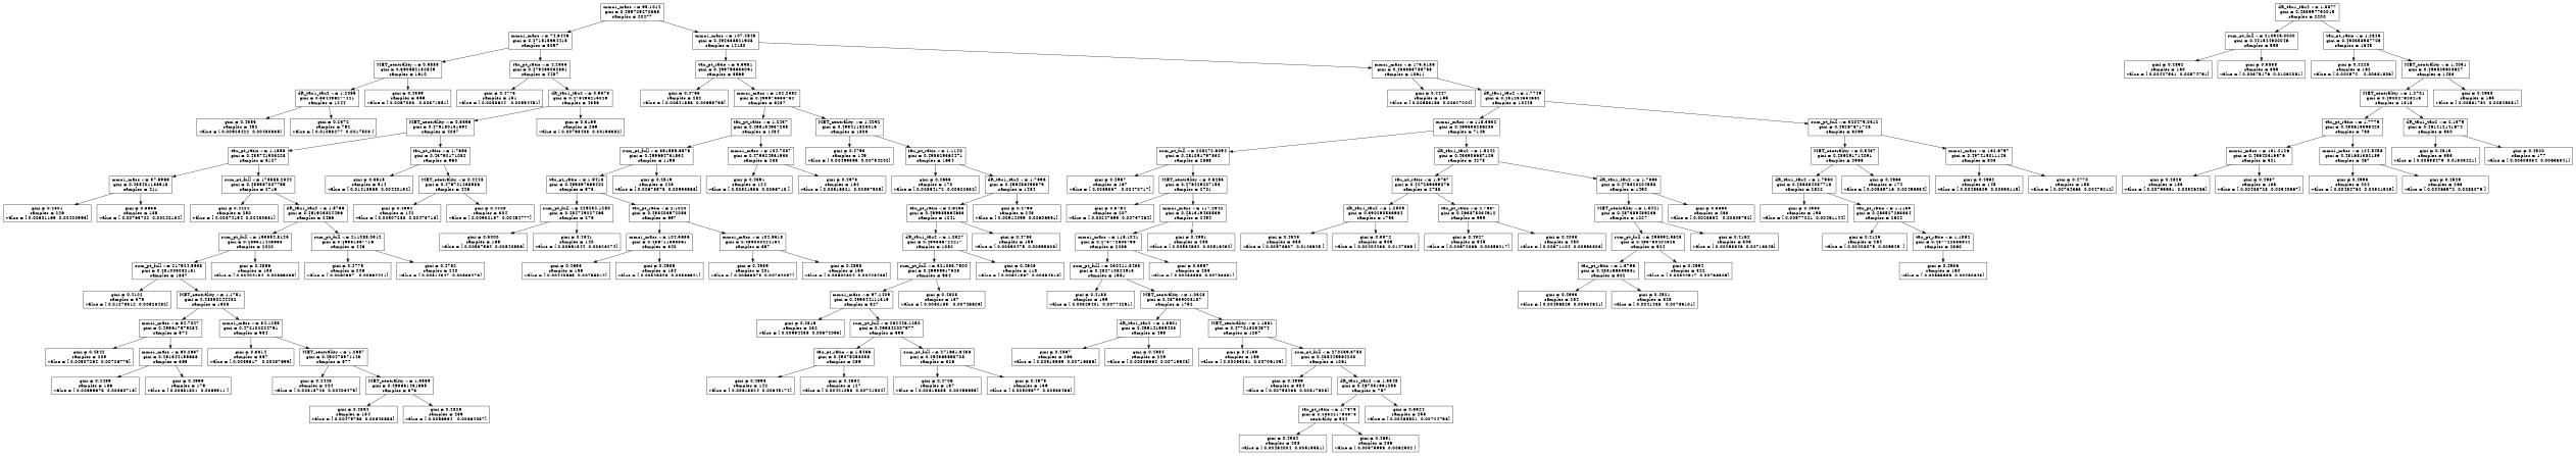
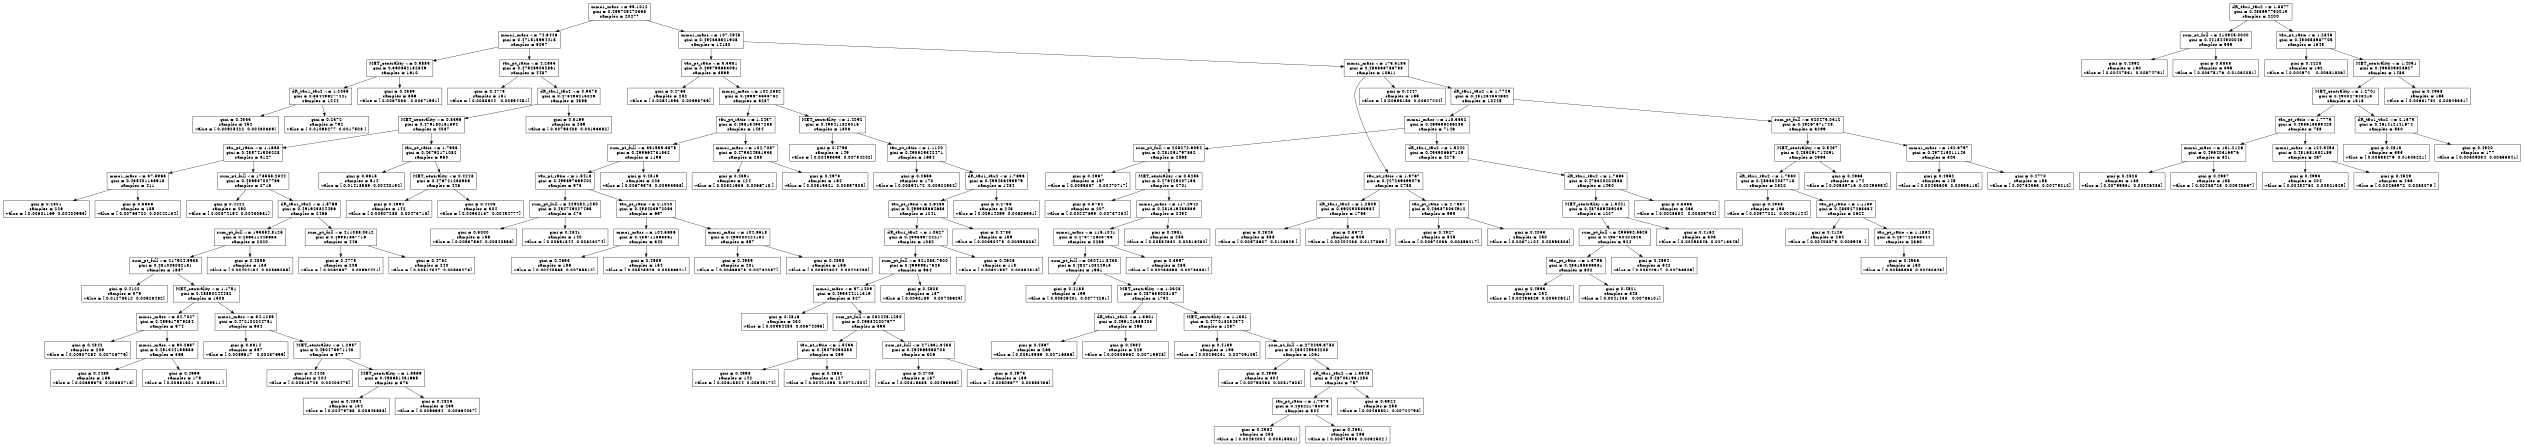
  digraph {
    fontname="DejaVu Serif"
    node [fontname="DejaVu Serif" shape=box]
    edge [fontname="DejaVu Serif"]
    n1 [label="mmc1_mass <= 95.1012\ngini = 0.499725270368\nsamples = 20277"]
    n2 [label="mmc1_mass <= 74.6446\ngini = 0.471515994415\nsamples = 6097"]
    n3 [label="mmc1_mass <= 107.4545\ngini = 0.492336521908\nsamples = 14180"]
    n4 [label="MET_centrality <= 0.5883\ngini = 0.390652182849\nsamples = 1610"]
    n5 [label="tau_pt_ratio <= 4.2355\ngini = 0.479259082861\nsamples = 4487"]
    n6 [label="tau_pt_ratio <= 3.5981\ngini = 0.499795683091\nsamples = 3569"]
    n7 [label="mmc1_mass <= 175.5185\ngini = 0.483363788788\nsamples = 10611"]
    n8 [label="gini = 0.4589\nsamples = 366\nvalue = [ 0.0067083   0.00371951]"]
    n9 [label="dR_tau1_tau2 <= 1.2055\ngini = 0.354496277421\nsamples = 1244"]
    n10 [label="dR_tau1_tau2 <= 0.9378\ngini = 0.475495215029\nsamples = 4356"]
    n11 [label="gini = 0.4775\nsamples = 131\nvalue = [ 0.0038624   0.00594451]"]
    n12 [label="gini = 0.2372\nsamples = 792\nvalue = [ 0.01098277  0.0017508 ]"]
    n13 [label="gini = 0.4333\nsamples = 452\nvalue = [ 0.00925422  0.00430339]"]
    n14 [label="gini = 0.3169\nsamples = 269\nvalue = [ 0.00798408  0.00196382]"]
    n15 [label="MET_centrality <= 0.8396\ngini = 0.479180151594\nsamples = 4087"]
    n16 [label="tau_pt_ratio <= 1.7653\ngini = 0.43792171082\nsamples = 960"]
    n17 [label="tau_pt_ratio <= 1.1658\ngini = 0.485741503228\nsamples = 3127"]
    n18 [label="gini = 0.3615\nsamples = 514\nvalue = [ 0.01418569  0.00440192]"]
    n19 [label="MET_centrality <= 0.4248\ngini = 0.476721238986\nsamples = 446"]
    n20 [label="mmc1_mass <= 87.5968\ngini = 0.435401138918\nsamples = 411"]
    n21 [label="sum_pt_full <= 178558.2344\ngini = 0.489537007759\nsamples = 2716"]
    n22 [label="gini = 0.4994\nsamples = 142\nvalue = [ 0.00507288  0.00473718]"]
    n23 [label="gini = 0.4408\nsamples = 304\nvalue = [ 0.00932137  0.00454777]"]
    n24 [label="gini = 0.4801\nsamples = 226\nvalue = [ 0.00601169  0.00400993]"]
    n25 [label="gini = 0.3656\nsamples = 185\nvalue = [ 0.00763722  0.00242134]"]
    n26 [label="gini = 0.4422\nsamples = 250\nvalue = [ 0.00874154  0.00430681]"]
    n27 [label="dR_tau1_tau2 <= 1.5766\ngini = 0.491923824496\nsamples = 2466"]
    n28 [label="sum_pt_full <= 193354.8125\ngini = 0.486511446668\nsamples = 2020"]
    n29 [label="sum_pt_full <= 211088.0312\ngini = 0.49981867716\nsamples = 446"]
    n30 [label="gini = 0.4856\nsamples = 133\nvalue = [ 0.00404184  0.00569085]"]
    n31 [label="sum_pt_full <= 217924.5938\ngini = 0.481003082181\nsamples = 1887"]
    n32 [label="gini = 0.4782\nsamples = 240\nvalue = [ 0.00814847  0.00533273]"]
    n33 [label="gini = 0.4775\nsamples = 206\nvalue = [ 0.0062687   0.00964421]"]
    n34 [label="gini = 0.4122\nsamples = 379\nvalue = [ 0.01278312  0.00523482]"]
    n35 [label="MET_centrality <= 1.1751\ngini = 0.48890244482\nsamples = 1508"]
    n36 [label="mmc1_mass <= 84.7027\ngini = 0.499617579284\nsamples = 574"]
    n37 [label="mmc1_mass <= 84.1255\ngini = 0.472102024751\nsamples = 934"]
    n38 [label="gini = 0.4842\nsamples = 209\nvalue = [ 0.00507264  0.00726779]"]
    n39 [label="mmc1_mass <= 90.2637\ngini = 0.491344155686\nsamples = 365"]
    n40 [label="gini = 0.3314\nsamples = 357\nvalue = [ 0.0089617   0.00237699]"]
    n41 [label="MET_centrality <= 1.2987\ngini = 0.490478971143\nsamples = 577"]
    n42 [label="gini = 0.4489\nsamples = 186\nvalue = [ 0.00699673  0.00360718]"]
    n43 [label="gini = 0.4999\nsamples = 179\nvalue = [ 0.00681301  0.0069911 ]"]
    n44 [label="gini = 0.4443\nsamples = 204\nvalue = [ 0.00813723  0.00406475]"]
    n45 [label="MET_centrality <= 1.3569\ngini = 0.498681431665\nsamples = 373"]
    n46 [label="gini = 0.4894\nsamples = 134\nvalue = [ 0.00479768  0.00643688]"]
    n47 [label="gini = 0.4825\nsamples = 239\nvalue = [ 0.0096954   0.00664037]"]
    n48 [label="mmc1_mass <= 102.2582\ngini = 0.499975533732\nsamples = 3287"]
    n49 [label="gini = 0.4763\nsamples = 282\nvalue = [ 0.00641853  0.00998739]"]
    n50 [label="dR_tau1_tau2 <= 1.7749\ngini = 0.481264554682\nsamples = 10445"]
    n51 [label="gini = 0.4447\nsamples = 166\nvalue = [ 0.00653153  0.00327204]"]
    n52 [label="MET_centrality <= 1.4092\ngini = 0.499411823016\nsamples = 1803"]
    n53 [label="tau_pt_ratio <= 1.2437\ngini = 0.498134937238\nsamples = 1484"]
-   n54 [label="tau_pt_ratio <= 1.1140\ngini = 0.498325362471\nsamples = 1654"]
+   n54 [label="tau_pt_ratio <= 1.1140\ngini = 0.498325342471\nsamples = 1654"]
    n55 [label="gini = 0.4793\nsamples = 149\nvalue = [ 0.00499395  0.00754202]"]
    n56 [label="mmc1_mass <= 104.7087\ngini = 0.479324561933\nsamples = 288"]
    n57 [label="sum_pt_full <= 351559.6875\ngini = 0.499664731832\nsamples = 1196"]
    n58 [label="gini = 0.4656\nsamples = 170\nvalue = [ 0.00894172  0.00522532]"]
    n59 [label="dR_tau1_tau2 <= 1.7696\ngini = 0.499486493979\nsamples = 1484"]
    n60 [label="tau_pt_ratio <= 2.6438\ngini = 0.499985664683\nsamples = 1241"]
    n61 [label="gini = 0.4796\nsamples = 243\nvalue = [ 0.00914059  0.00606551]"]
    n62 [label="dR_tau1_tau2 <= 1.0327\ngini = 0.499563724217\nsamples = 1082"]
    n63 [label="gini = 0.4783\nsamples = 159\nvalue = [ 0.00390475  0.00595803]"]
    n64 [label="gini = 0.4626\nsamples = 118\nvalue = [ 0.00621987  0.00354818]"]
    n65 [label="sum_pt_full <= 321083.7500\ngini = 0.49999917525\nsamples = 964"]
    n66 [label="mmc1_mass <= 97.1409\ngini = 0.499344111319\nsamples = 827"]
    n67 [label="gini = 0.4808\nsamples = 137\nvalue = [ 0.0050189   0.00746629]"]
    n68 [label="gini = 0.4816\nsamples = 232\nvalue = [ 0.00994485  0.00674093]"]
    n69 [label="sum_pt_full <= 232446.1250\ngini = 0.499842007977\nsamples = 595"]
    n70 [label="tau_pt_ratio <= 1.5436\ngini = 0.49075053058\nsamples = 269"]
    n71 [label="sum_pt_full <= 271631.3438\ngini = 0.494965598708\nsamples = 326"]
    n72 [label="gini = 0.4998\nsamples = 142\nvalue = [ 0.00618324  0.00645174]"]
    n73 [label="gini = 0.4654\nsamples = 127\nvalue = [ 0.00421098  0.00721504]"]
    n74 [label="gini = 0.4706\nsamples = 187\nvalue = [ 0.00815385  0.00496955]"]
    n75 [label="gini = 0.4975\nsamples = 139\nvalue = [ 0.00509677  0.00586436]"]
    n76 [label="gini = 0.4391\nsamples = 124\nvalue = [ 0.00321936  0.0066718 ]"]
    n77 [label="gini = 0.4973\nsamples = 164\nvalue = [ 0.00515321  0.00597505]"]
    n78 [label="tau_pt_ratio <= 1.5418\ngini = 0.499897369402\nsamples = 973"]
    n79 [label="gini = 0.4819\nsamples = 223\nvalue = [ 0.00675573  0.00993568]"]
    n80 [label="sum_pt_full <= 229282.1250\ngini = 0.484749227465\nsamples = 276"]
    n81 [label="tau_pt_ratio <= 2.1020\ngini = 0.498403972053\nsamples = 697"]
    n82 [label="gini = 0.5000\nsamples = 136\nvalue = [ 0.00537564  0.00540556]"]
    n83 [label="gini = 0.4341\nsamples = 140\nvalue = [ 0.00691844  0.00323274]"]
    n84 [label="mmc1_mass <= 104.5686\ngini = 0.486711898861\nsamples = 340"]
    n85 [label="mmc1_mass <= 104.6518\ngini = 0.499000424154\nsamples = 357"]
    n86 [label="gini = 0.4985\nsamples = 154\nvalue = [ 0.00525528  0.00586921]"]
    n87 [label="gini = 0.4653\nsamples = 186\nvalue = [ 0.00440565  0.00755512]"]
    n88 [label="gini = 0.4858\nsamples = 156\nvalue = [ 0.00602304  0.00428488]"]
    n89 [label="gini = 0.4989\nsamples = 201\nvalue = [ 0.00666878  0.00732057]"]
    n90 [label="mmc1_mass <= 118.3632\ngini = 0.469535286283\nsamples = 7146"]
    n91 [label="sum_pt_full <= 320475.0312\ngini = 0.49267671748\nsamples = 3299"]
    n92 [label="sum_pt_full <= 208272.6094\ngini = 0.481051797832\nsamples = 2868"]
    n93 [label="dR_tau1_tau2 <= 1.5242\ngini = 0.453906687129\nsamples = 4278"]
    n94 [label="MET_centrality <= 0.5437\ngini = 0.489291714091\nsamples = 2996"]
    n95 [label="mmc1_mass <= 132.6797\ngini = 0.497415011143\nsamples = 303"]
    n96 [label="gini = 0.4967\nsamples = 167\nvalue = [ 0.0055337   0.00470717]"]
    n97 [label="MET_centrality <= 0.5253\ngini = 0.476429207153\nsamples = 2701"]
    n98 [label="tau_pt_ratio <= 1.9767\ngini = 0.427239399076\nsamples = 2788"]
    n99 [label="dR_tau1_tau2 <= 1.7363\ngini = 0.476320204558\nsamples = 1490"]
    n100 [label="gini = 0.3764\nsamples = 207\nvalue = [ 0.00247699  0.00737464]"]
    n101 [label="mmc1_mass <= 117.2942\ngini = 0.481319438539\nsamples = 2494"]
    n102 [label="mmc1_mass <= 116.1041\ngini = 0.475772605796\nsamples = 2236"]
    n103 [label="gini = 0.4981\nsamples = 258\nvalue = [ 0.00584682  0.00516432]"]
    n104 [label="sum_pt_full <= 230411.8438\ngini = 0.482710824915\nsamples = 1951"]
    n105 [label="gini = 0.3557\nsamples = 285\nvalue = [ 0.00235898  0.00783381]"]
    n106 [label="gini = 0.4188\nsamples = 199\nvalue = [ 0.00329401  0.00774291]"]
    n107 [label="MET_centrality <= 1.0328\ngini = 0.487635008187\nsamples = 1752"]
    n108 [label="dR_tau1_tau2 <= 1.3601\ngini = 0.499141985403\nsamples = 495"]
    n109 [label="MET_centrality <= 1.1331\ngini = 0.477018254574\nsamples = 1257"]
    n110 [label="gini = 0.4867\nsamples = 266\nvalue = [ 0.00515569  0.00716866]"]
    n111 [label="gini = 0.4984\nsamples = 229\nvalue = [ 0.00806664  0.00719648]"]
    n112 [label="gini = 0.4139\nsamples = 196\nvalue = [ 0.00293231  0.00709109]"]
    n113 [label="sum_pt_full <= 270439.3750\ngini = 0.485445964208\nsamples = 1061"]
    n114 [label="gini = 0.4999\nsamples = 304\nvalue = [ 0.00798268  0.00817608]"]
    n115 [label="dR_tau1_tau2 <= 1.3348\ngini = 0.467031931253\nsamples = 757"]
-   n116 [label="tau_pt_ratio <= 1.7979\ngini = 0.488221760378\ncentrality = 504"]
+   n116 [label="tau_pt_ratio <= 1.7979\ngini = 0.488221760378\nsamples = 504"]
    n117 [label="gini = 0.3924\nsamples = 253\nvalue = [ 0.00265501  0.00724798]"]
    n118 [label="gini = 0.4984\nsamples = 238\nvalue = [ 0.00464004  0.00519581]"]
    n119 [label="gini = 0.4691\nsamples = 266\nvalue = [ 0.00375998  0.0062502 ]"]
    n120 [label="dR_tau1_tau2 <= 1.2509\ngini = 0.390290533984\nsamples = 1793"]
    n121 [label="tau_pt_ratio <= 2.7687\ngini = 0.463878034912\nsamples = 995"]
    n122 [label="MET_centrality <= 1.3421\ngini = 0.487389489239\nsamples = 1227"]
    n123 [label="gini = 0.3863\nsamples = 263\nvalue = [ 0.0028684   0.00809752]"]
    n124 [label="gini = 0.4343\nsamples = 888\nvalue = [ 0.00578607  0.0123629 ]"]
    n125 [label="gini = 0.3372\nsamples = 905\nvalue = [ 0.00404233  0.0147869 ]"]
    n126 [label="gini = 0.4927\nsamples = 545\nvalue = [ 0.00672036  0.00856217]"]
    n127 [label="gini = 0.4033\nsamples = 450\nvalue = [ 0.00371104  0.00953803]"]
    n128 [label="sum_pt_full <= 295592.5625\ngini = 0.495730404623\nsamples = 924"]
    n129 [label="gini = 0.4162\nsamples = 303\nvalue = [ 0.00298846  0.00713346]"]
    n130 [label="tau_pt_ratio <= 1.3796\ngini = 0.483166359581\nsamples = 602"]
    n131 [label="gini = 0.4994\nsamples = 322\nvalue = [ 0.00822917  0.00766509]"]
    n132 [label="gini = 0.4993\nsamples = 254\nvalue = [ 0.00496829  0.00534641]"]
    n133 [label="gini = 0.4521\nsamples = 348\nvalue = [ 0.0041438   0.00786101]"]
    n134 [label="gini = 0.4963\nsamples = 174\nvalue = [ 0.00589716  0.00496554]"]
    n135 [label="dR_tau1_tau2 <= 1.7980\ngini = 0.486834087718\nsamples = 2822"]
    n136 [label="gini = 0.4952\nsamples = 145\nvalue = [ 0.00455609  0.00555115]"]
    n137 [label="gini = 0.4770\nsamples = 158\nvalue = [ 0.00734363  0.00475212]"]
    n138 [label="gini = 0.4938\nsamples = 198\nvalue = [ 0.00577221  0.00461144]"]
    n139 [label="tau_pt_ratio <= 1.1159\ngini = 0.483527268334\nsamples = 2624"]
    n140 [label="gini = 0.4125\nsamples = 264\nvalue = [ 0.00408075  0.009949  ]"]
    n141 [label="tau_pt_ratio <= 1.1864\ngini = 0.487722556844\nsamples = 2360"]
    n142 [label="gini = 0.4936\nsamples = 160\nvalue = [ 0.00565985  0.00450643]"]
    n143 [label="dR_tau1_tau2 <= 1.8877\ngini = 0.483997750015\nsamples = 2200"]
    n144 [label="sum_pt_full <= 210945.0000\ngini = 0.441544900046\nsamples = 555"]
    n145 [label="tau_pt_ratio <= 1.2846\ngini = 0.490358987705\nsamples = 1645"]
    n146 [label="gini = 0.4892\nsamples = 160\nvalue = [ 0.00427531  0.00574791]"]
    n147 [label="gini = 0.3858\nsamples = 395\nvalue = [ 0.00375176  0.01062051]"]
    n148 [label="gini = 0.4228\nsamples = 162\nvalue = [ 0.002972    0.00681806]"]
    n149 [label="MET_centrality <= 1.4051\ngini = 0.493829623627\nsamples = 1483"]
    n150 [label="MET_centrality <= 1.2701\ngini = 0.490027628213\nsamples = 1318"]
    n151 [label="gini = 0.4958\nsamples = 165\nvalue = [ 0.00631782  0.00525351]"]
    n152 [label="tau_pt_ratio <= 1.7779\ngini = 0.498613399428\nsamples = 788"]
    n153 [label="dR_tau1_tau2 <= 2.1375\ngini = 0.461412141674\nsamples = 530"]
    n154 [label="mmc1_mass <= 131.2126\ngini = 0.49640316576\nsamples = 321"]
    n155 [label="mmc1_mass <= 124.5453\ngini = 0.481681382189\nsamples = 467"]
    n156 [label="gini = 0.4313\nsamples = 353\nvalue = [ 0.00598479  0.01303221]"]
    n157 [label="gini = 0.4920\nsamples = 177\nvalue = [ 0.00509034  0.00656341]"]
    n158 [label="gini = 0.4823\nsamples = 183\nvalue = [ 0.00799931  0.00546486]"]
    n159 [label="gini = 0.4987\nsamples = 138\nvalue = [ 0.00488728  0.00540667]"]
    n160 [label="gini = 0.4993\nsamples = 204\nvalue = [ 0.00484762  0.00521529]"]
    n161 [label="gini = 0.4529\nsamples = 263\nvalue = [ 0.00466972  0.0088079 ]"]
    n1 -> n2
    n1 -> n3
    n2 -> n4
    n2 -> n5
    n3 -> n6
    n3 -> n7
    n4 -> n8
    n4 -> n9
    n5 -> n10
    n5 -> n11
    n6 -> n48
    n6 -> n49
    n7 -> n50
    n7 -> n51
    n9 -> n12
    n9 -> n13
    n10 -> n14
    n10 -> n15
    n15 -> n16
    n15 -> n17
    n16 -> n18
    n16 -> n19
    n17 -> n20
    n17 -> n21
    n19 -> n22
    n19 -> n23
    n20 -> n24
    n20 -> n25
    n21 -> n26
    n21 -> n27
    n27 -> n28
    n27 -> n29
    n28 -> n30
    n28 -> n31
    n29 -> n32
    n29 -> n33
    n31 -> n34
    n31 -> n35
    n35 -> n36
    n35 -> n37
    n36 -> n38
    n36 -> n39
    n37 -> n40
    n37 -> n41
    n39 -> n42
    n39 -> n43
    n41 -> n44
    n41 -> n45
    n45 -> n46
    n45 -> n47
    n48 -> n52
    n48 -> n53
    n50 -> n90
    n50 -> n91
    n52 -> n54
    n52 -> n55
    n53 -> n56
    n53 -> n57
    n54 -> n58
    n54 -> n59
    n56 -> n76
    n56 -> n77
    n57 -> n78
    n57 -> n79
    n59 -> n60
    n59 -> n61
    n60 -> n62
    n60 -> n63
    n62 -> n64
    n62 -> n65
    n65 -> n66
    n65 -> n67
    n66 -> n68
    n66 -> n69
    n69 -> n70
    n69 -> n71
    n70 -> n72
    n70 -> n73
    n71 -> n74
    n71 -> n75
    n78 -> n80
    n78 -> n81
    n80 -> n82
    n80 -> n83
    n81 -> n84
    n81 -> n85
    n84 -> n86
    n84 -> n87
    n85 -> n88
    n85 -> n89
    n90 -> n92
    n90 -> n93
    n91 -> n94
    n91 -> n95
    n92 -> n96
    n92 -> n97
-   n93 -> n98
+   n7 -> n98
    n93 -> n99
    n94 -> n134
    n94 -> n135
    n95 -> n136
    n95 -> n137
    n97 -> n100
    n97 -> n101
    n98 -> n120
    n98 -> n121
    n99 -> n122
    n99 -> n123
    n101 -> n102
    n101 -> n103
    n102 -> n104
    n102 -> n105
    n104 -> n106
    n104 -> n107
    n107 -> n108
    n107 -> n109
    n108 -> n110
    n108 -> n111
    n109 -> n112
    n109 -> n113
    n113 -> n114
    n113 -> n115
    n115 -> n116
    n115 -> n117
    n116 -> n118
    n116 -> n119
    n120 -> n124
    n120 -> n125
    n121 -> n126
    n121 -> n127
    n122 -> n128
    n122 -> n129
    n128 -> n130
    n128 -> n131
    n130 -> n132
    n130 -> n133
    n135 -> n138
    n135 -> n139
    n139 -> n140
    n139 -> n141
    n141 -> n142
    n143 -> n144
    n143 -> n145
    n144 -> n146
    n144 -> n147
    n145 -> n148
    n145 -> n149
    n149 -> n150
    n149 -> n151
    n150 -> n152
    n150 -> n153
    n152 -> n154
    n152 -> n155
    n153 -> n156
    n153 -> n157
    n154 -> n158
    n154 -> n159
    n155 -> n160
    n155 -> n161
  }
